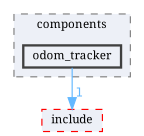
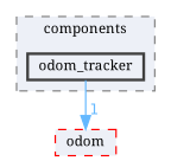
  digraph {
    compound=true
    fontname="Noto Serif"
    node [fillcolor="#edf0f7" fontname="Noto Serif" fontsize=10 shape=box]
    n1 [color=grey25 height=0.2 label=odom_tracker style="filled,bold" width=0.4]
-   n2 [color=red height=0.2 label=include style="filled,dashed" width=0.4]
+   n2 [color=red height=0.2 label=odom style="filled,dashed" width=0.4]
    subgraph cluster_1 {
      bgcolor="#edf0f7"
      fontsize=10
      label=components
      pencolor=grey50
      style="filled,dashed"
      n1
    }
    n1 -> n2 [color=steelblue1 fontcolor=steelblue1 fontname="Noto Serif" fontsize=10 headlabel=1 labeldistance=1.5 labelfontname=Helvetica labelfontsize=10 style=solid]
  }
